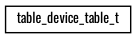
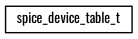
  digraph {
    rankdir=TB
    fontname=Oswald
-   n1 [color=black fillcolor=white fontname=Oswald fontsize=10 height=0.2 label=table_device_table_t shape=record style=filled width=0.4]
+   n1 [color=black fillcolor=white fontname=Oswald fontsize=10 height=0.2 label=spice_device_table_t shape=record style=filled width=0.4]
  }
